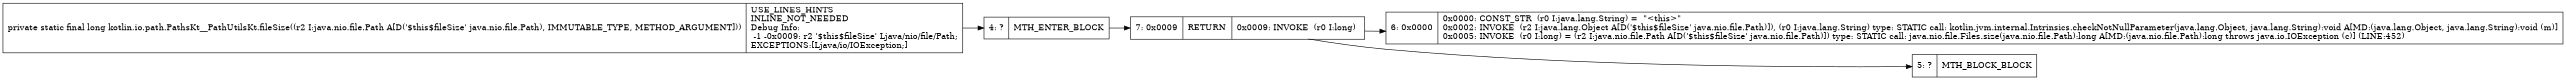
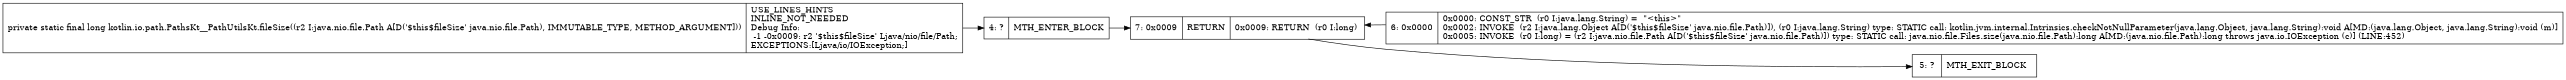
  digraph {
    rankdir=LR
    node [shape=record]
    n1 [label="{4\:\ ?|MTH_ENTER_BLOCK\l}"]
-   n2 [label="{7\:\ 0x0009|RETURN\l|0x0009: INVOKE  (r0 I:long) \l}"]
+   n2 [label="{7\:\ 0x0009|RETURN\l|0x0009: RETURN  (r0 I:long) \l}"]
    n3 [label="{6\:\ 0x0000|0x0000: CONST_STR  (r0 I:java.lang.String) =  \"\<this\>\" \l0x0002: INVOKE  (r2 I:java.lang.Object A[D('$this$fileSize' java.nio.file.Path)]), (r0 I:java.lang.String) type: STATIC call: kotlin.jvm.internal.Intrinsics.checkNotNullParameter(java.lang.Object, java.lang.String):void A[MD:(java.lang.Object, java.lang.String):void (m)]\l0x0005: INVOKE  (r0 I:long) = (r2 I:java.nio.file.Path A[D('$this$fileSize' java.nio.file.Path)]) type: STATIC call: java.nio.file.Files.size(java.nio.file.Path):long A[MD:(java.nio.file.Path):long throws java.io.IOException (c)] (LINE:452)\l}"]
-   n4 [label="{5\:\ ?|MTH_BLOCK_BLOCK\l}"]
+   n4 [label="{5\:\ ?|MTH_EXIT_BLOCK\l}"]
    n5 [label="{private static final long kotlin.io.path.PathsKt__PathUtilsKt.fileSize((r2 I:java.nio.file.Path A[D('$this$fileSize' java.nio.file.Path), IMMUTABLE_TYPE, METHOD_ARGUMENT]))  | USE_LINES_HINTS\lINLINE_NOT_NEEDED\lDebug Info:\l  \-1 \-0x0009: r2 '$this$fileSize' Ljava\/nio\/file\/Path;\lEXCEPTIONS:[Ljava\/io\/IOException;]\l}"]
    n1 -> n2
    n2 -> n4
-   n2 -> n3
+   n3 -> n2
    n5 -> n1
  }
